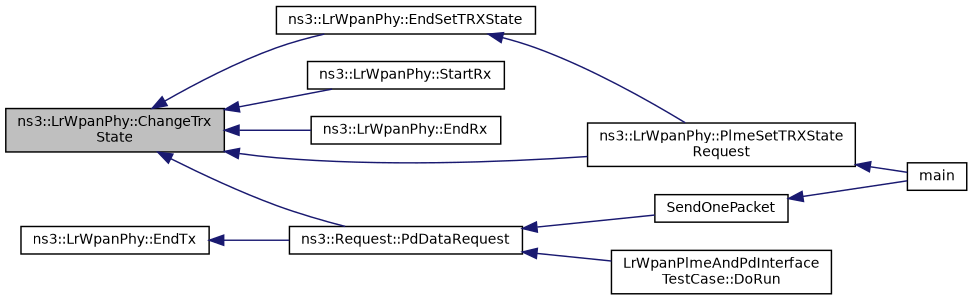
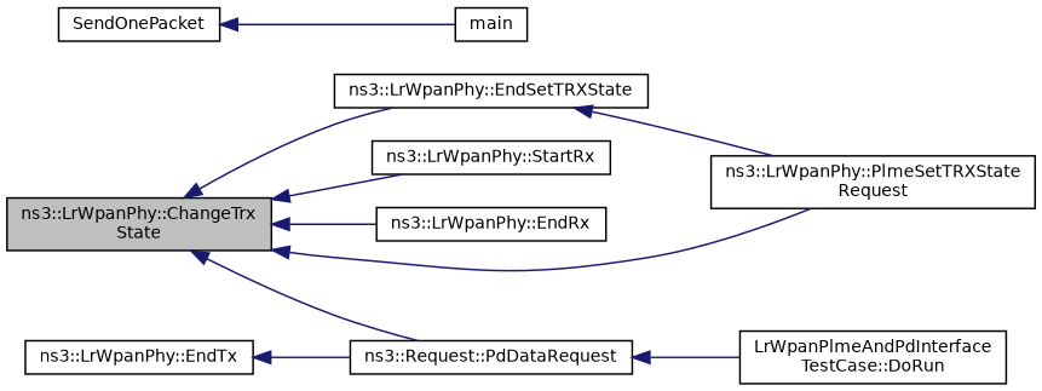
  digraph {
    rankdir=LR
    node [color=black fillcolor=white fontname=Helvetica fontsize=10 shape=record style=filled]
    edge [color=midnightblue dir=back fontname=Helvetica fontsize=10 labelfontname=Helvetica labelfontsize=10 style=solid]
    n1 [fillcolor=grey75 fontcolor=black height=0.2 label="ns3::LrWpanPhy::ChangeTrx\lState" width=0.4]
    n2 [height=0.2 label="ns3::LrWpanPhy::StartRx" width=0.4]
    n3 [height=0.2 label="ns3::LrWpanPhy::EndRx" width=0.4]
    n4 [height=0.2 label="ns3::Request::PdDataRequest" width=0.4]
    n5 [height=0.2 label="ns3::LrWpanPhy::PlmeSetTRXState\lRequest" width=0.4]
    n6 [height=0.2 label="ns3::LrWpanPhy::EndSetTRXState" width=0.4]
    n7 [height=0.2 label=SendOnePacket width=0.4]
    n8 [height=0.2 label="LrWpanPlmeAndPdInterface\lTestCase::DoRun" width=0.4]
    n9 [height=0.2 label=main width=0.4]
    n10 [height=0.2 label="ns3::LrWpanPhy::EndTx" width=0.4]
    n1 -> n2
    n1 -> n3
    n1 -> n4
    n1 -> n5
    n1 -> n6
-   n4 -> n7
    n4 -> n8
-   n5 -> n9
    n6 -> n5
    n7 -> n9
    n10 -> n4
  }
